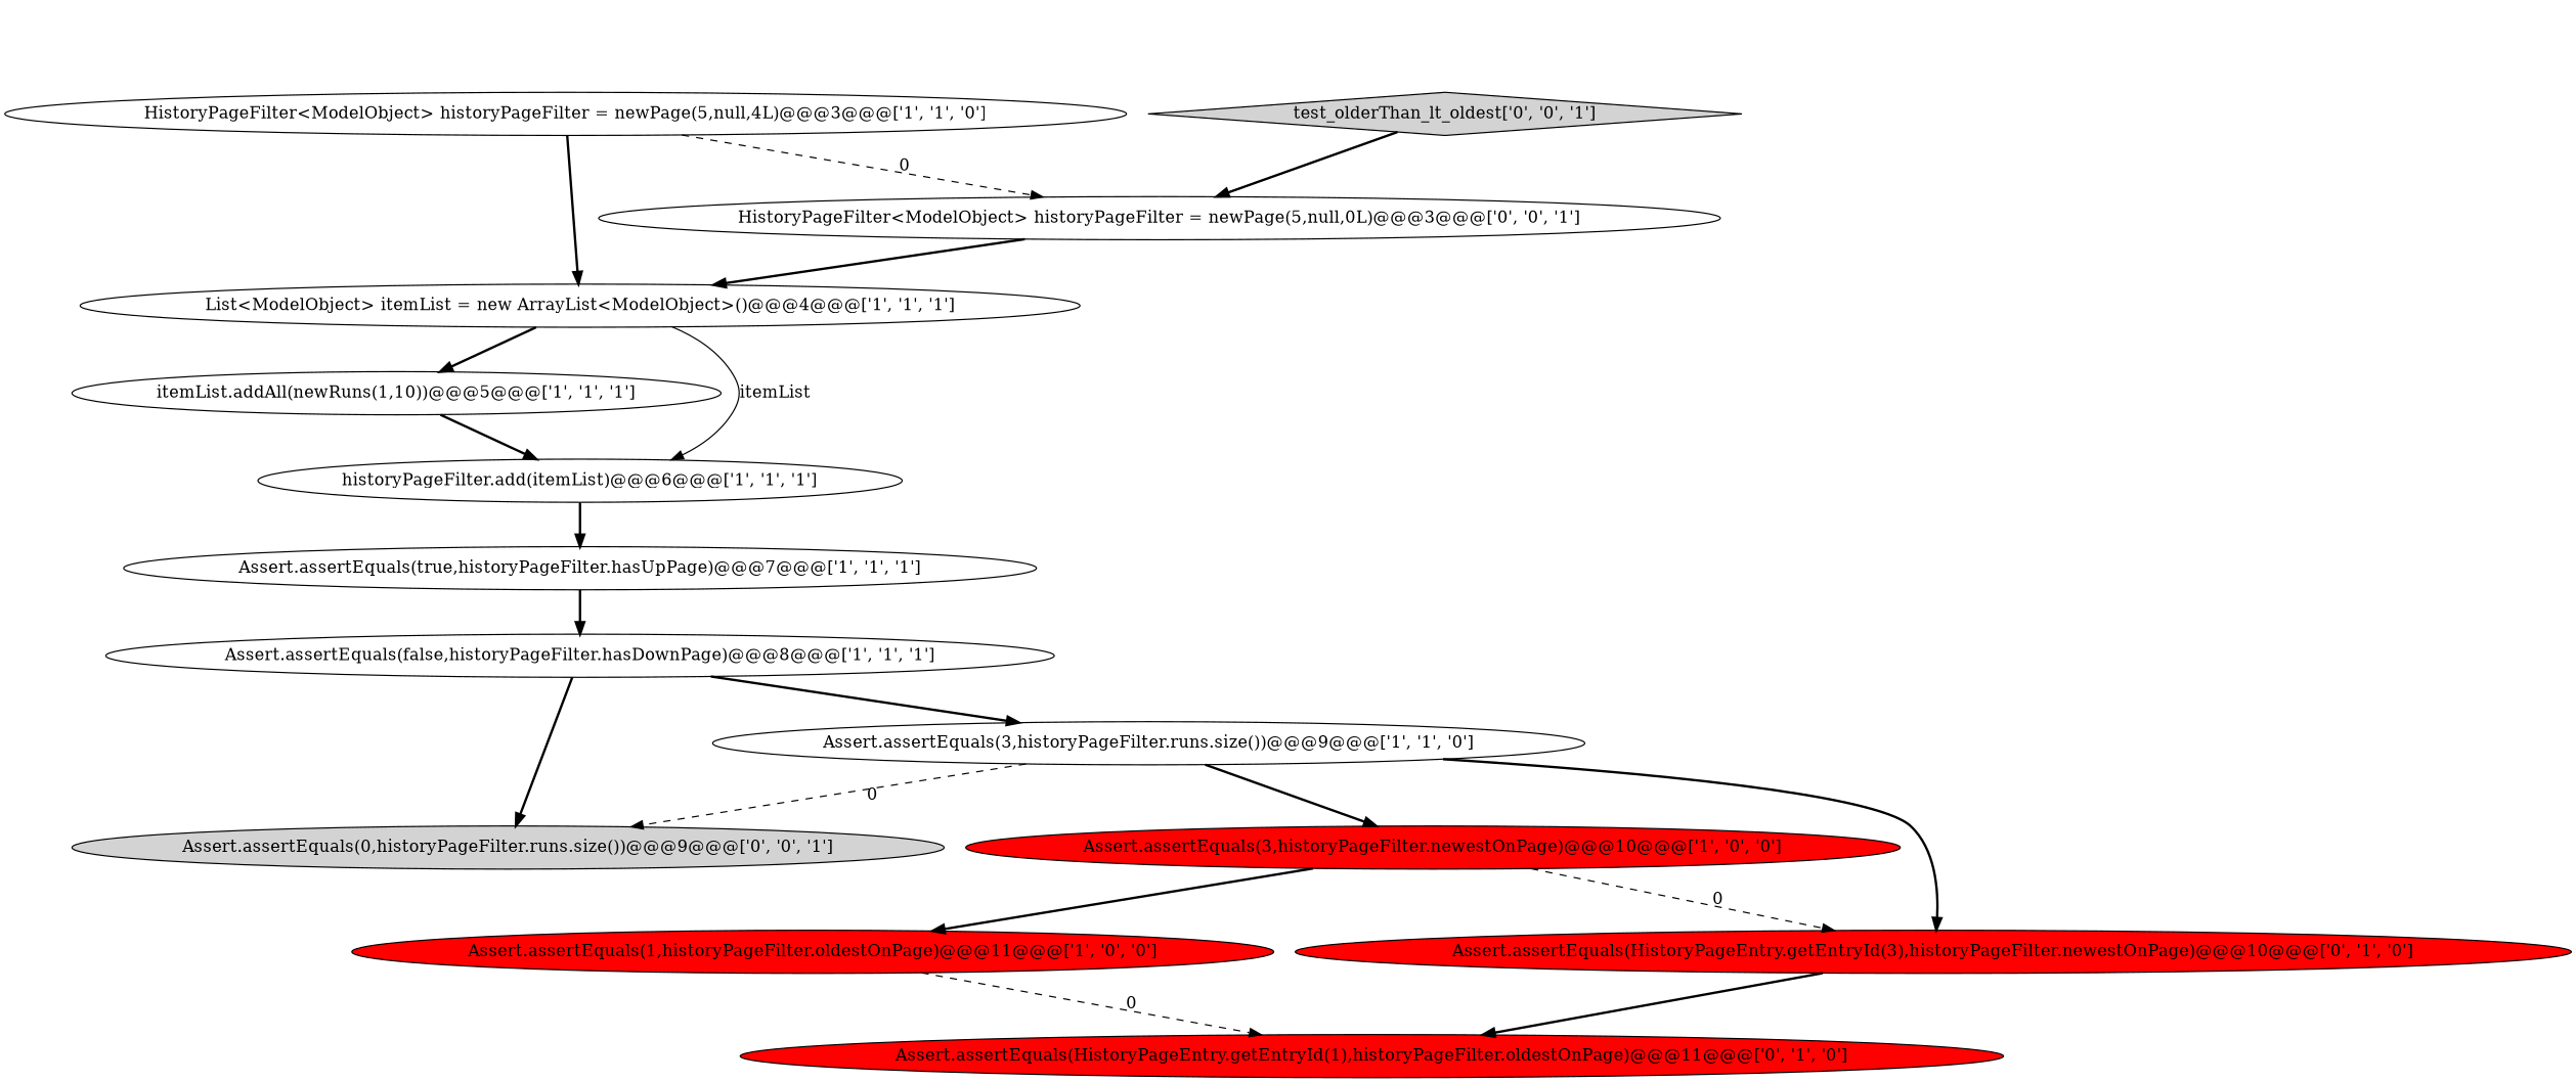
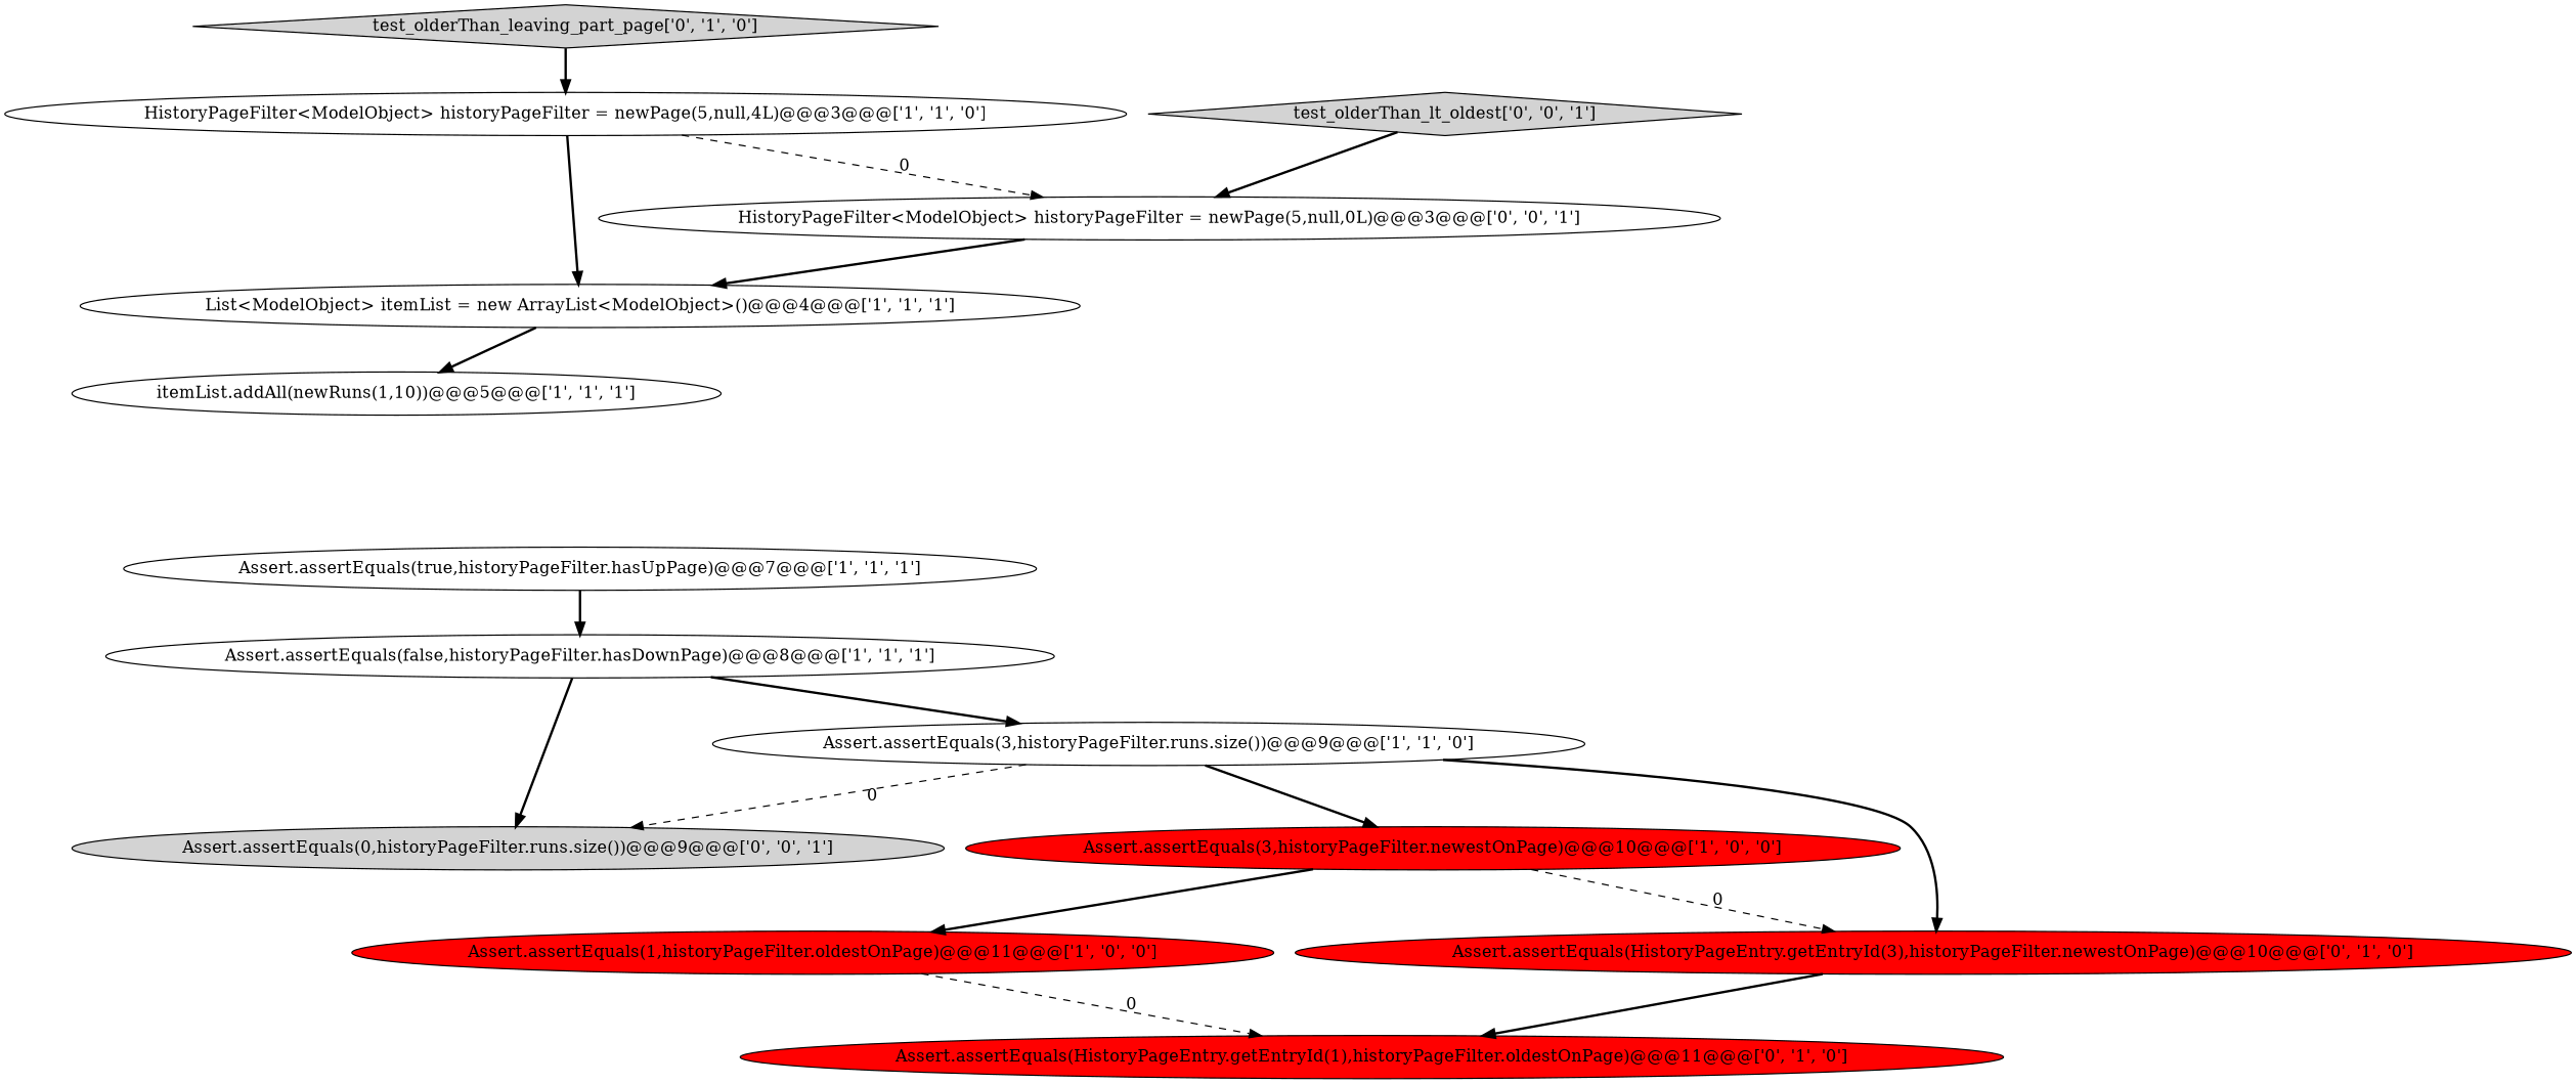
  digraph {
    node [fillcolor=white shape=ellipse style=filled]
    edge [style=bold]
+   n1 [fillcolor=lightgray label="test_olderThan_leaving_part_page['0', '1', '0']" shape=diamond]
    n2 [label="HistoryPageFilter<ModelObject> historyPageFilter = newPage(5,null,4L)@@@3@@@['1', '1', '0']"]
    n3 [label="List<ModelObject> itemList = new ArrayList<ModelObject>()@@@4@@@['1', '1', '1']"]
    n4 [label="HistoryPageFilter<ModelObject> historyPageFilter = newPage(5,null,0L)@@@3@@@['0', '0', '1']"]
    n5 [fillcolor=red label="Assert.assertEquals(3,historyPageFilter.newestOnPage)@@@10@@@['1', '0', '0']"]
    n6 [fillcolor=red label="Assert.assertEquals(1,historyPageFilter.oldestOnPage)@@@11@@@['1', '0', '0']"]
    n7 [fillcolor=red label="Assert.assertEquals(HistoryPageEntry.getEntryId(3),historyPageFilter.newestOnPage)@@@10@@@['0', '1', '0']"]
    n8 [fillcolor=red label="Assert.assertEquals(HistoryPageEntry.getEntryId(1),historyPageFilter.oldestOnPage)@@@11@@@['0', '1', '0']"]
    n9 [label="itemList.addAll(newRuns(1,10))@@@5@@@['1', '1', '1']"]
-   n10 [label="historyPageFilter.add(itemList)@@@6@@@['1', '1', '1']"]
    n11 [label="Assert.assertEquals(true,historyPageFilter.hasUpPage)@@@7@@@['1', '1', '1']"]
    n12 [fillcolor=lightgray label="Assert.assertEquals(0,historyPageFilter.runs.size())@@@9@@@['0', '0', '1']"]
    n13 [fillcolor=lightgray label="test_olderThan_lt_oldest['0', '0', '1']" shape=diamond]
    n14 [label="Assert.assertEquals(false,historyPageFilter.hasDownPage)@@@8@@@['1', '1', '1']"]
    n15 [label="Assert.assertEquals(3,historyPageFilter.runs.size())@@@9@@@['1', '1', '0']"]
+   n1 -> n2
    n2 -> n3
    n2 -> n4 [label=0 style=dashed]
    n3 -> n9
-   n3 -> n10 [label=itemList style=solid]
    n4 -> n3
    n5 -> n6
    n5 -> n7 [label=0 style=dashed]
    n6 -> n8 [label=0 style=dashed]
    n7 -> n8
-   n9 -> n10
-   n10 -> n11
    n11 -> n14
    n13 -> n4
    n14 -> n12
    n14 -> n15
    n15 -> n5
    n15 -> n7
    n15 -> n12 [label=0 style=dashed]
  }
